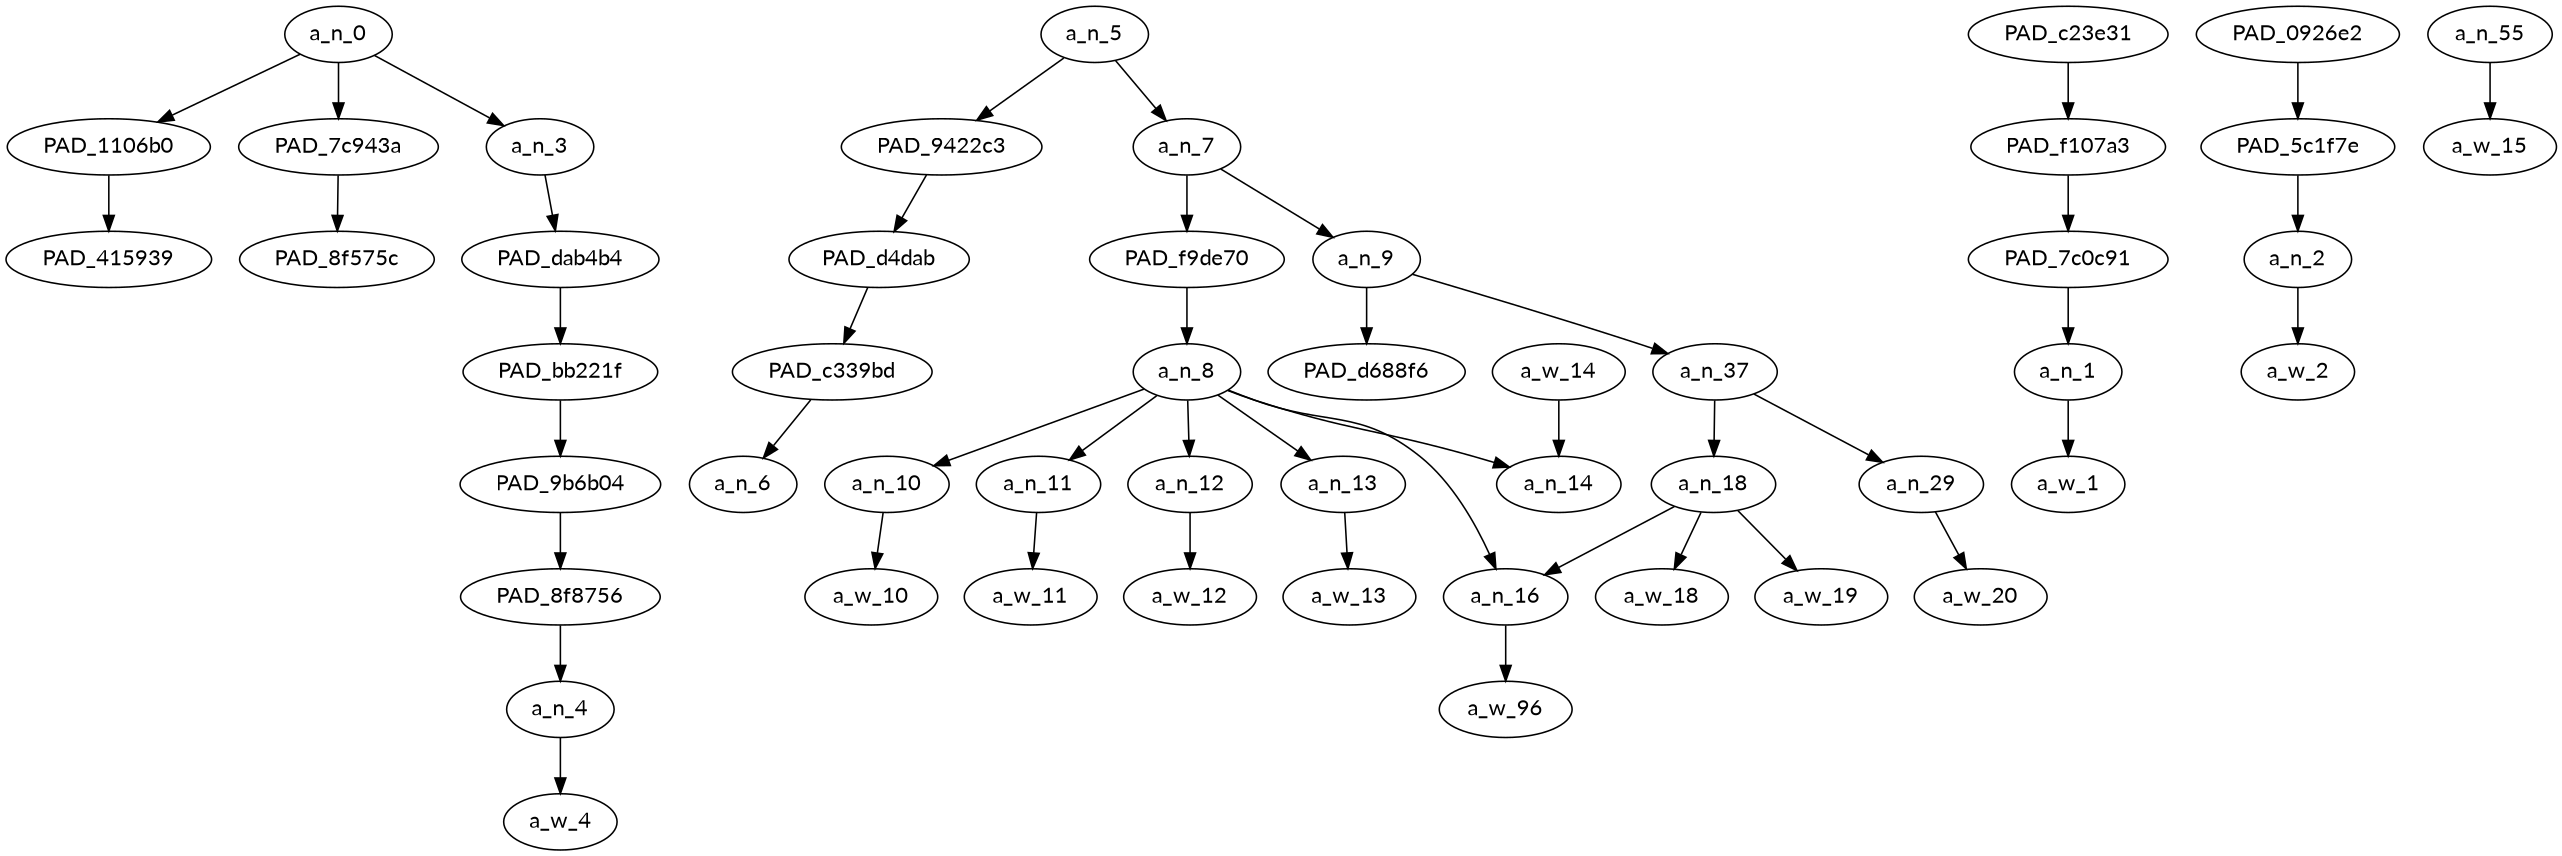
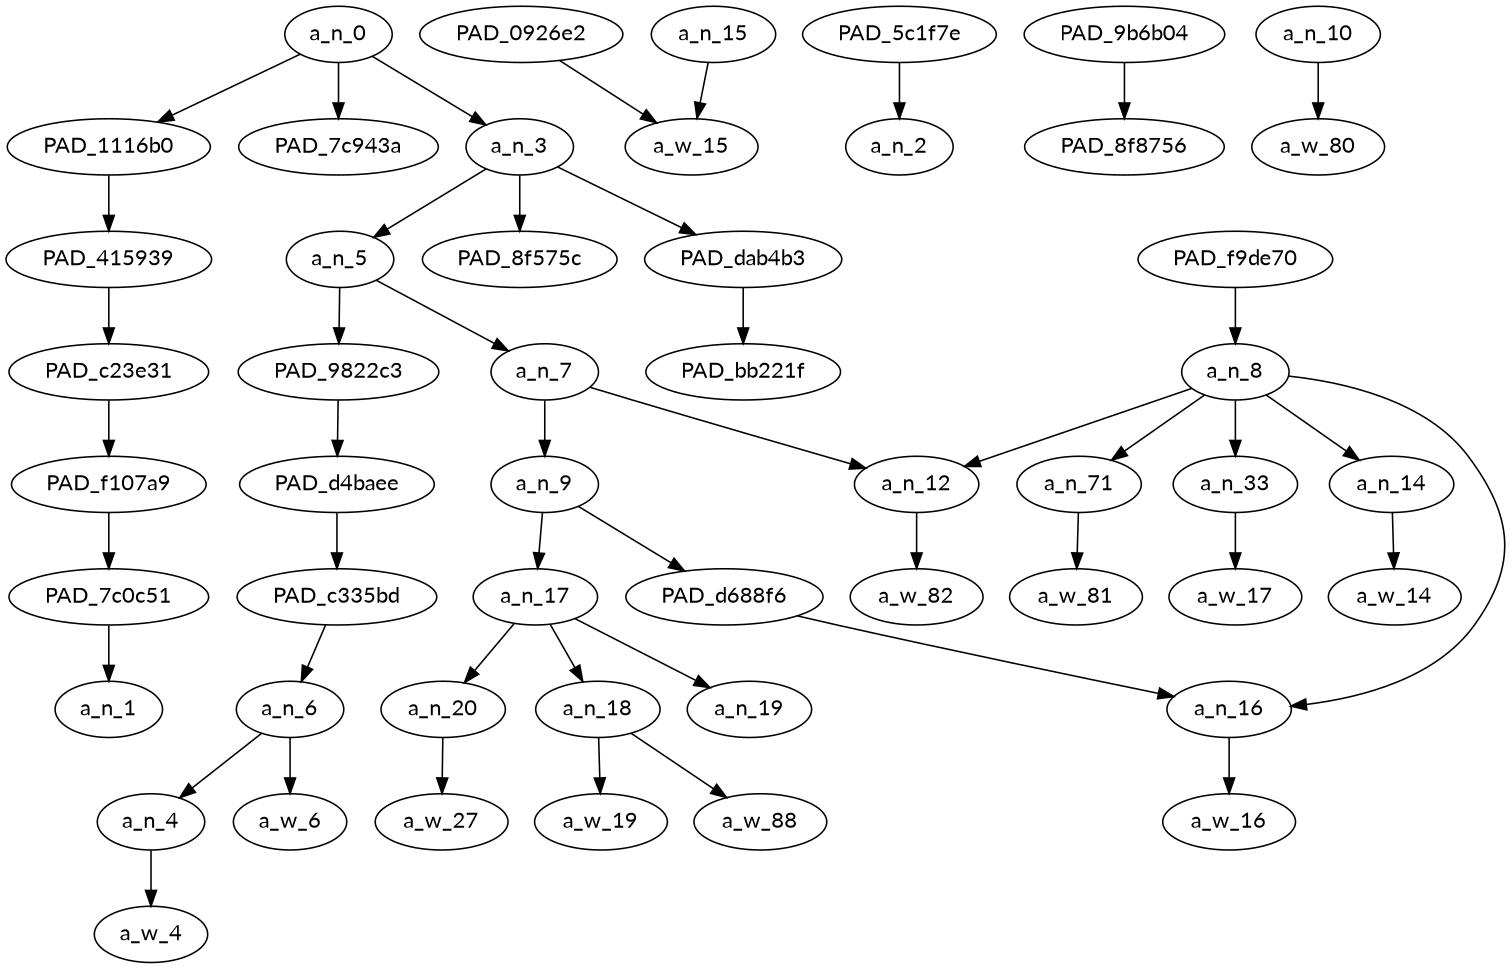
  strict digraph {
    fontname=Lato
    node [div_dir=1 fontname=Lato index=0 level=1 text_span="[0]" value=0.05548481]
    edge [fontname=Lato]
    a_n_0 [level=7 text_span="[0, 1, 2, 3, 4, 5, 6, 7, 8, 9, 10, 11, 12, 13]" value=1.00000002]
-   PAD_1106b0 [level=6]
+   PAD_1106b0 [level=6 label=PAD_1116b0]
    PAD_7c943a [index=1 level=6 text_span="[1]" value=0.04663508]
    a_n_3 [div_dir=-1 index=2 level=6 text_span="[2, 3, 4, 5, 6, 7, 8, 9, 10, 11, 12, 13]" value=0.89775554]
    PAD_415939 [level=5]
    PAD_8f575c [index=1 level=5 text_span="[1]" value=0.04663508]
-   PAD_dab4b3 [div_dir=-1 index=2 level=5 text_span="[2]" value=0.04772552 label=PAD_dab4b4]
+   PAD_dab4b3 [div_dir=-1 index=2 level=5 text_span="[2]" value=0.04772552]
    a_n_5 [index=3 level=5 text_span="[3, 4, 5, 6, 7, 8, 9, 10, 11, 12, 13]" value=0.85001910]
    PAD_c23e31 [level=4]
    PAD_bb221f [div_dir=-1 index=2 level=4 text_span="[2]" value=0.04772552]
-   PAD_9822c3 [index=3 level=4 text_span="[3]" value=0.03866988 label=PAD_9422c3]
+   PAD_9822c3 [index=3 level=4 text_span="[3]" value=0.03866988]
    a_n_7 [index=4 level=4 text_span="[4, 5, 6, 7, 8, 9, 10, 11, 12, 13]" value=0.81133797]
-   PAD_f107a3 [level=3]
-   PAD_7c0c51 [level=2 label=PAD_7c0c91]
+   PAD_f107a3 [level=3 label=PAD_f107a9]
+   PAD_7c0c51 [level=2]
    a_n_1
-   a_w_1 [div_dir=0 level=0 value="<user>"]
    PAD_0926e2 [index=1 level=3 text_span="[1]" value=0.04663508]
    PAD_5c1f7e [index=1 level=2 text_span="[1]" value=0.04663508]
    a_n_2 [index=1 text_span="[1]" value=0.04663508]
-   a_w_2 [div_dir=0 index=1 level=0 text_span="[1]" value=this]
    PAD_9b6b04 [div_dir=-1 index=2 level=3 text_span="[2]" value=0.04772552]
-   PAD_d4baee [index=3 level=3 text_span="[3]" value=0.03866988 label=PAD_d4dab]
+   PAD_d4baee [index=3 level=3 text_span="[3]" value=0.03866988]
    PAD_f9de70 [index=4 level=3 text_span="[4, 5, 6, 7, 8, 9]" value=0.48965113]
    a_n_9 [div_dir=-1 index=5 level=3 text_span="[10, 11, 12, 13]" value=0.32167626]
    PAD_8f8756 [div_dir=-1 index=2 level=2 text_span="[2]" value=0.04772552]
    a_n_4 [div_dir=-1 index=2 text_span="[2]" value=0.04772552]
    a_w_4 [div_dir=0 index=2 level=0 text_span="[2]" value=should]
-   PAD_c339bd [index=3 level=2 text_span="[3]" value=0.03866988]
+   PAD_c339bd [index=3 level=2 text_span="[3]" value=0.03866988 label=PAD_c335bd]
    a_n_8 [index=4 level=2 text_span="[4, 5, 6, 7, 8, 9]" value=0.48965113]
    PAD_d688f6 [index=5 level=2 text_span="[10]" value=0.05581788]
-   a_n_17 [div_dir=-1 index=6 level=2 text_span="[11, 12, 13]" value=0.26555792 label=a_n_37]
+   a_n_17 [div_dir=-1 index=6 level=2 text_span="[11, 12, 13]" value=0.26555792]
    a_n_6 [index=3 text_span="[3]" value=0.03866988]
+   a_w_6 [div_dir=0 index=3 level=0 text_span="[3]" value=be]
    a_n_10 [div_dir=-1 index=4 text_span="[4]" value=0.06527378]
-   a_n_11 [index=5 text_span="[5]" value=0.05850513]
+   a_n_11 [index=5 text_span="[5]" value=0.05850513 label=a_n_71]
    a_n_12 [index=6 text_span="[6]" value=0.08053104]
-   a_n_13 [index=7 text_span="[7]" value=0.09563691]
+   a_n_13 [index=7 text_span="[7]" value=0.09563691 label=a_n_33]
    a_n_14 [index=8 text_span="[8]" value=0.08122302]
    a_n_16 [index=10 text_span="[10]" value=0.05581788]
    a_n_18 [div_dir=-1 index=11 text_span="[11]" value=0.04750384]
-   a_n_20 [div_dir=-1 index=13 text_span="[13]" value=0.14692210 label=a_n_29]
-   a_w_10 [div_dir=0 index=4 level=0 text_span="[4]" value=fun]
-   a_w_11 [div_dir=0 index=5 level=0 text_span="[5]" value=post]
-   a_w_12 [div_dir=0 index=6 level=0 text_span="[6]" value=colonial]
-   a_w_13 [div_dir=0 index=7 level=0 text_span="[7]" value=immigrant]
+   a_n_19 [div_dir=-1 index=12 text_span="[12]" value=0.07073128]
+   a_n_20 [div_dir=-1 index=13 text_span="[13]" value=0.14692210]
+   a_w_10 [div_dir=0 index=4 level=0 text_span="[4]" value=fun label=a_w_80]
+   a_w_11 [div_dir=0 index=5 level=0 text_span="[5]" value=post label=a_w_81]
+   a_w_12 [div_dir=0 index=6 level=0 text_span="[6]" value=colonial label=a_w_82]
+   a_w_13 [div_dir=0 index=7 level=0 text_span="[7]" value=immigrant label=a_w_17]
    a_w_14 [div_dir=0 index=8 level=0 text_span="[8]" value=european]
-   a_n_15 [index=9 text_span="[9]" value=0.10821841 label=a_n_55]
+   a_n_15 [index=9 text_span="[9]" value=0.10821841]
    a_w_15 [div_dir=0 index=9 level=0 text_span="[9]" value=america]
-   a_w_16 [div_dir=0 index=10 level=0 text_span="[10]" value=receiving label=a_w_96]
-   a_w_18 [div_dir=0 index=11 level=0 text_span="[11]" value=their]
+   a_w_16 [div_dir=0 index=10 level=0 text_span="[10]" value=receiving]
+   a_w_18 [div_dir=0 index=11 level=0 text_span="[11]" value=their label=a_w_88]
    a_w_19 [div_dir=0 index=12 level=0 text_span="[12]" value=own]
-   a_w_20 [div_dir=0 index=13 level=0 text_span="[13]" value=medicine]
+   a_w_20 [div_dir=0 index=13 level=0 text_span="[13]" value=medicine label=a_w_27]
    a_n_0 -> PAD_1106b0
    a_n_0 -> PAD_7c943a
    a_n_0 -> a_n_3
    PAD_1106b0 -> PAD_415939
-   PAD_7c943a -> PAD_8f575c
+   a_n_3 -> PAD_8f575c
    a_n_3 -> PAD_dab4b3
+   a_n_3 -> a_n_5
+   PAD_415939 -> PAD_c23e31
    PAD_dab4b3 -> PAD_bb221f
    a_n_5 -> PAD_9822c3
    a_n_5 -> a_n_7
    PAD_c23e31 -> PAD_f107a3
-   PAD_bb221f -> PAD_9b6b04
    PAD_9822c3 -> PAD_d4baee
-   a_n_7 -> PAD_f9de70
+   a_n_7 -> a_n_12
    a_n_7 -> a_n_9
    PAD_f107a3 -> PAD_7c0c51
    PAD_7c0c51 -> a_n_1
-   a_n_1 -> a_w_1
-   PAD_0926e2 -> PAD_5c1f7e
+   PAD_0926e2 -> a_w_15
    PAD_5c1f7e -> a_n_2
-   a_n_2 -> a_w_2
    PAD_9b6b04 -> PAD_8f8756
    PAD_d4baee -> PAD_c339bd
    PAD_f9de70 -> a_n_8
    a_n_9 -> PAD_d688f6
    a_n_9 -> a_n_17
-   PAD_8f8756 -> a_n_4
+   a_n_6 -> a_n_4
    a_n_4 -> a_w_4
    PAD_c339bd -> a_n_6
-   a_n_8 -> a_n_10
    a_n_8 -> a_n_11
    a_n_8 -> a_n_12
    a_n_8 -> a_n_13
    a_n_8 -> a_n_14
    a_n_8 -> a_n_16
-   a_n_18 -> a_n_16
+   PAD_d688f6 -> a_n_16
    a_n_17 -> a_n_18
+   a_n_17 -> a_n_19
    a_n_17 -> a_n_20
+   a_n_6 -> a_w_6
    a_n_10 -> a_w_10
    a_n_11 -> a_w_11
    a_n_12 -> a_w_12
    a_n_13 -> a_w_13
-   a_w_14 -> a_n_14
+   a_n_14 -> a_w_14
    a_n_16 -> a_w_16
    a_n_18 -> a_w_18
    a_n_18 -> a_w_19
    a_n_20 -> a_w_20
    a_n_15 -> a_w_15
  }
